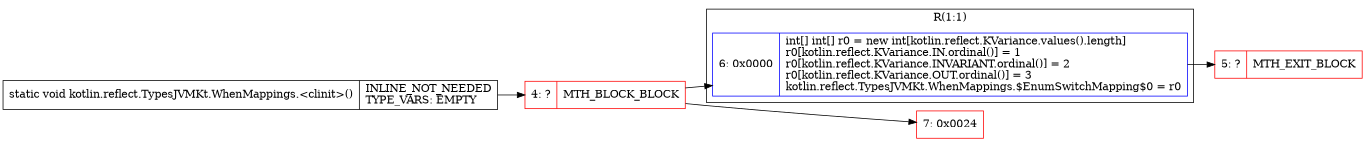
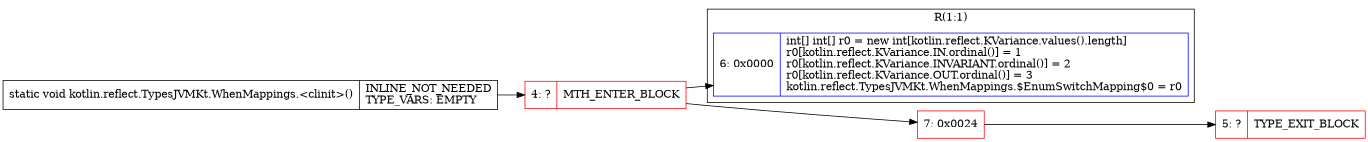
  digraph {
    rankdir=LR
    node [color=red shape=record]
    n1 [color=blue label="{6\:\ 0x0000|int[] int[] r0 = new int[kotlin.reflect.KVariance.values().length]\lr0[kotlin.reflect.KVariance.IN.ordinal()] = 1\lr0[kotlin.reflect.KVariance.INVARIANT.ordinal()] = 2\lr0[kotlin.reflect.KVariance.OUT.ordinal()] = 3\lkotlin.reflect.TypesJVMKt.WhenMappings.$EnumSwitchMapping$0 = r0\l}"]
    n2 [label="{7\:\ 0x0024}"]
-   n3 [label="{5\:\ ?|MTH_EXIT_BLOCK\l}"]
-   n4 [label="{4\:\ ?|MTH_BLOCK_BLOCK\l}"]
+   n3 [label="{5\:\ ?|TYPE_EXIT_BLOCK\l}"]
+   n4 [label="{4\:\ ?|MTH_ENTER_BLOCK\l}"]
    n5 [label="{static void kotlin.reflect.TypesJVMKt.WhenMappings.\<clinit\>()  | INLINE_NOT_NEEDED\lTYPE_VARS: EMPTY\l}" color=""]
    subgraph cluster_1 {
      label="R(1:1)"
      n1
    }
-   n1 -> n3
+   n2 -> n3
    n4 -> n1
    n4 -> n2
    n5 -> n4
  }
